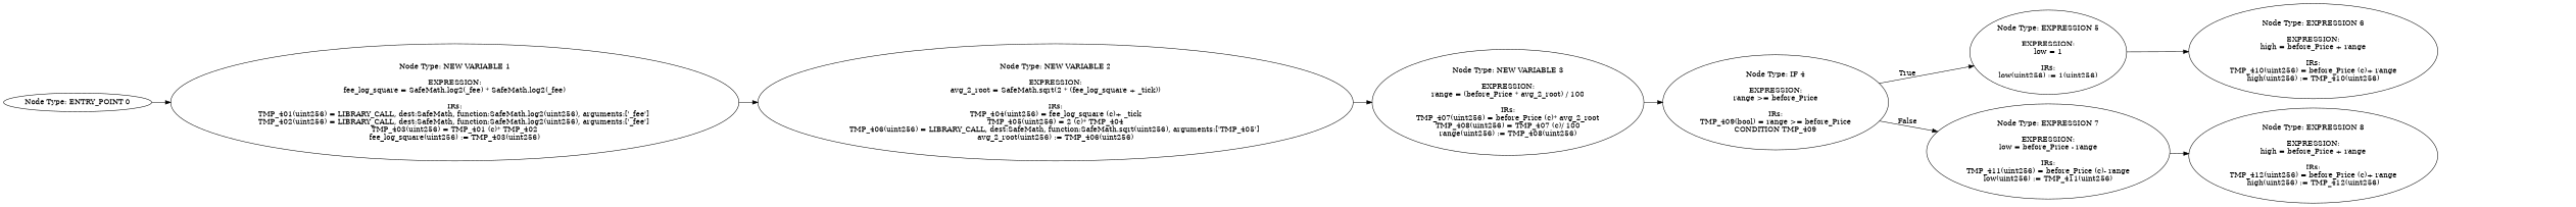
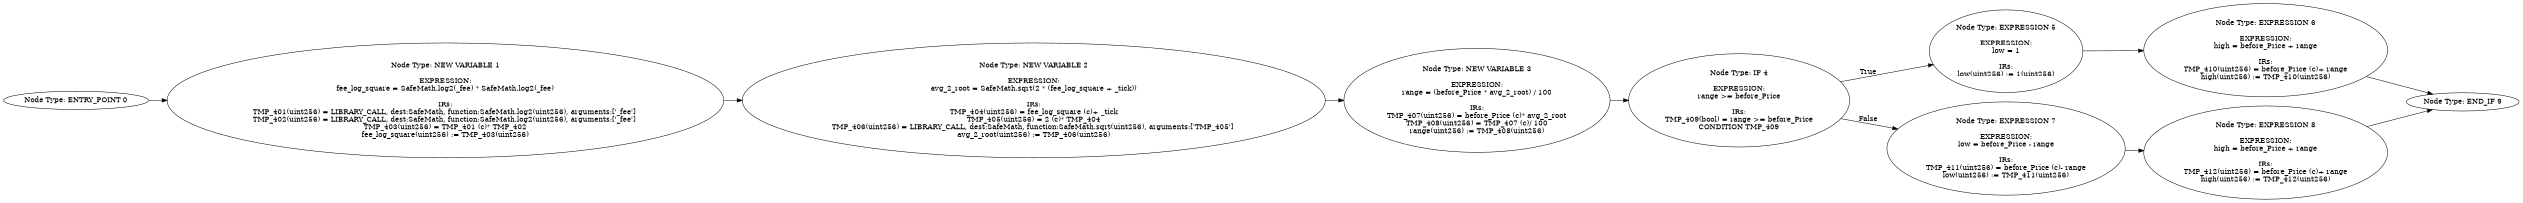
  digraph {
    rankdir=LR
    n1 [label="Node Type: ENTRY_POINT 0\n"]
    n2 [label="Node Type: NEW VARIABLE 1\n\nEXPRESSION:\nfee_log_square = SafeMath.log2(_fee) * SafeMath.log2(_fee)\n\nIRs:\nTMP_401(uint256) = LIBRARY_CALL, dest:SafeMath, function:SafeMath.log2(uint256), arguments:['_fee'] \nTMP_402(uint256) = LIBRARY_CALL, dest:SafeMath, function:SafeMath.log2(uint256), arguments:['_fee'] \nTMP_403(uint256) = TMP_401 (c)* TMP_402\nfee_log_square(uint256) := TMP_403(uint256)"]
    n3 [label="Node Type: NEW VARIABLE 2\n\nEXPRESSION:\navg_2_root = SafeMath.sqrt(2 * (fee_log_square + _tick))\n\nIRs:\nTMP_404(uint256) = fee_log_square (c)+ _tick\nTMP_405(uint256) = 2 (c)* TMP_404\nTMP_406(uint256) = LIBRARY_CALL, dest:SafeMath, function:SafeMath.sqrt(uint256), arguments:['TMP_405'] \navg_2_root(uint256) := TMP_406(uint256)"]
    n4 [label="Node Type: NEW VARIABLE 3\n\nEXPRESSION:\nrange = (before_Price * avg_2_root) / 100\n\nIRs:\nTMP_407(uint256) = before_Price (c)* avg_2_root\nTMP_408(uint256) = TMP_407 (c)/ 100\nrange(uint256) := TMP_408(uint256)"]
    n5 [label="Node Type: IF 4\n\nEXPRESSION:\nrange >= before_Price\n\nIRs:\nTMP_409(bool) = range >= before_Price\nCONDITION TMP_409"]
    n6 [label="Node Type: EXPRESSION 5\n\nEXPRESSION:\nlow = 1\n\nIRs:\nlow(uint256) := 1(uint256)"]
    n7 [label="Node Type: EXPRESSION 7\n\nEXPRESSION:\nlow = before_Price - range\n\nIRs:\nTMP_411(uint256) = before_Price (c)- range\nlow(uint256) := TMP_411(uint256)"]
    n8 [label="Node Type: EXPRESSION 6\n\nEXPRESSION:\nhigh = before_Price + range\n\nIRs:\nTMP_410(uint256) = before_Price (c)+ range\nhigh(uint256) := TMP_410(uint256)"]
    n9 [label="Node Type: EXPRESSION 8\n\nEXPRESSION:\nhigh = before_Price + range\n\nIRs:\nTMP_412(uint256) = before_Price (c)+ range\nhigh(uint256) := TMP_412(uint256)"]
+   n10 [label="Node Type: END_IF 9\n"]
    n1 -> n2
    n2 -> n3
    n3 -> n4
    n4 -> n5
    n5 -> n6 [label=True]
    n5 -> n7 [label=False]
    n6 -> n8
    n7 -> n9
+   n8 -> n10
+   n9 -> n10
  }
